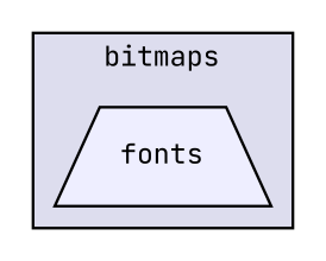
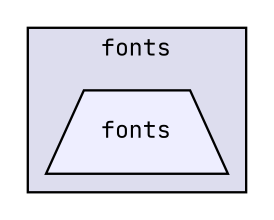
  digraph {
    compound=true
    rankdir=LR
    fontname="JetBrains Mono"
    n1 [fillcolor="#eeeeff" fontname="JetBrains Mono" fontsize=10 label=fonts pencolor=black shape=trapezium style=filled]
    subgraph cluster_1 {
      bgcolor="#ddddee"
      fontsize=10
-     label=bitmaps
+     label=fonts
      pencolor=black
      n1
    }
  }
